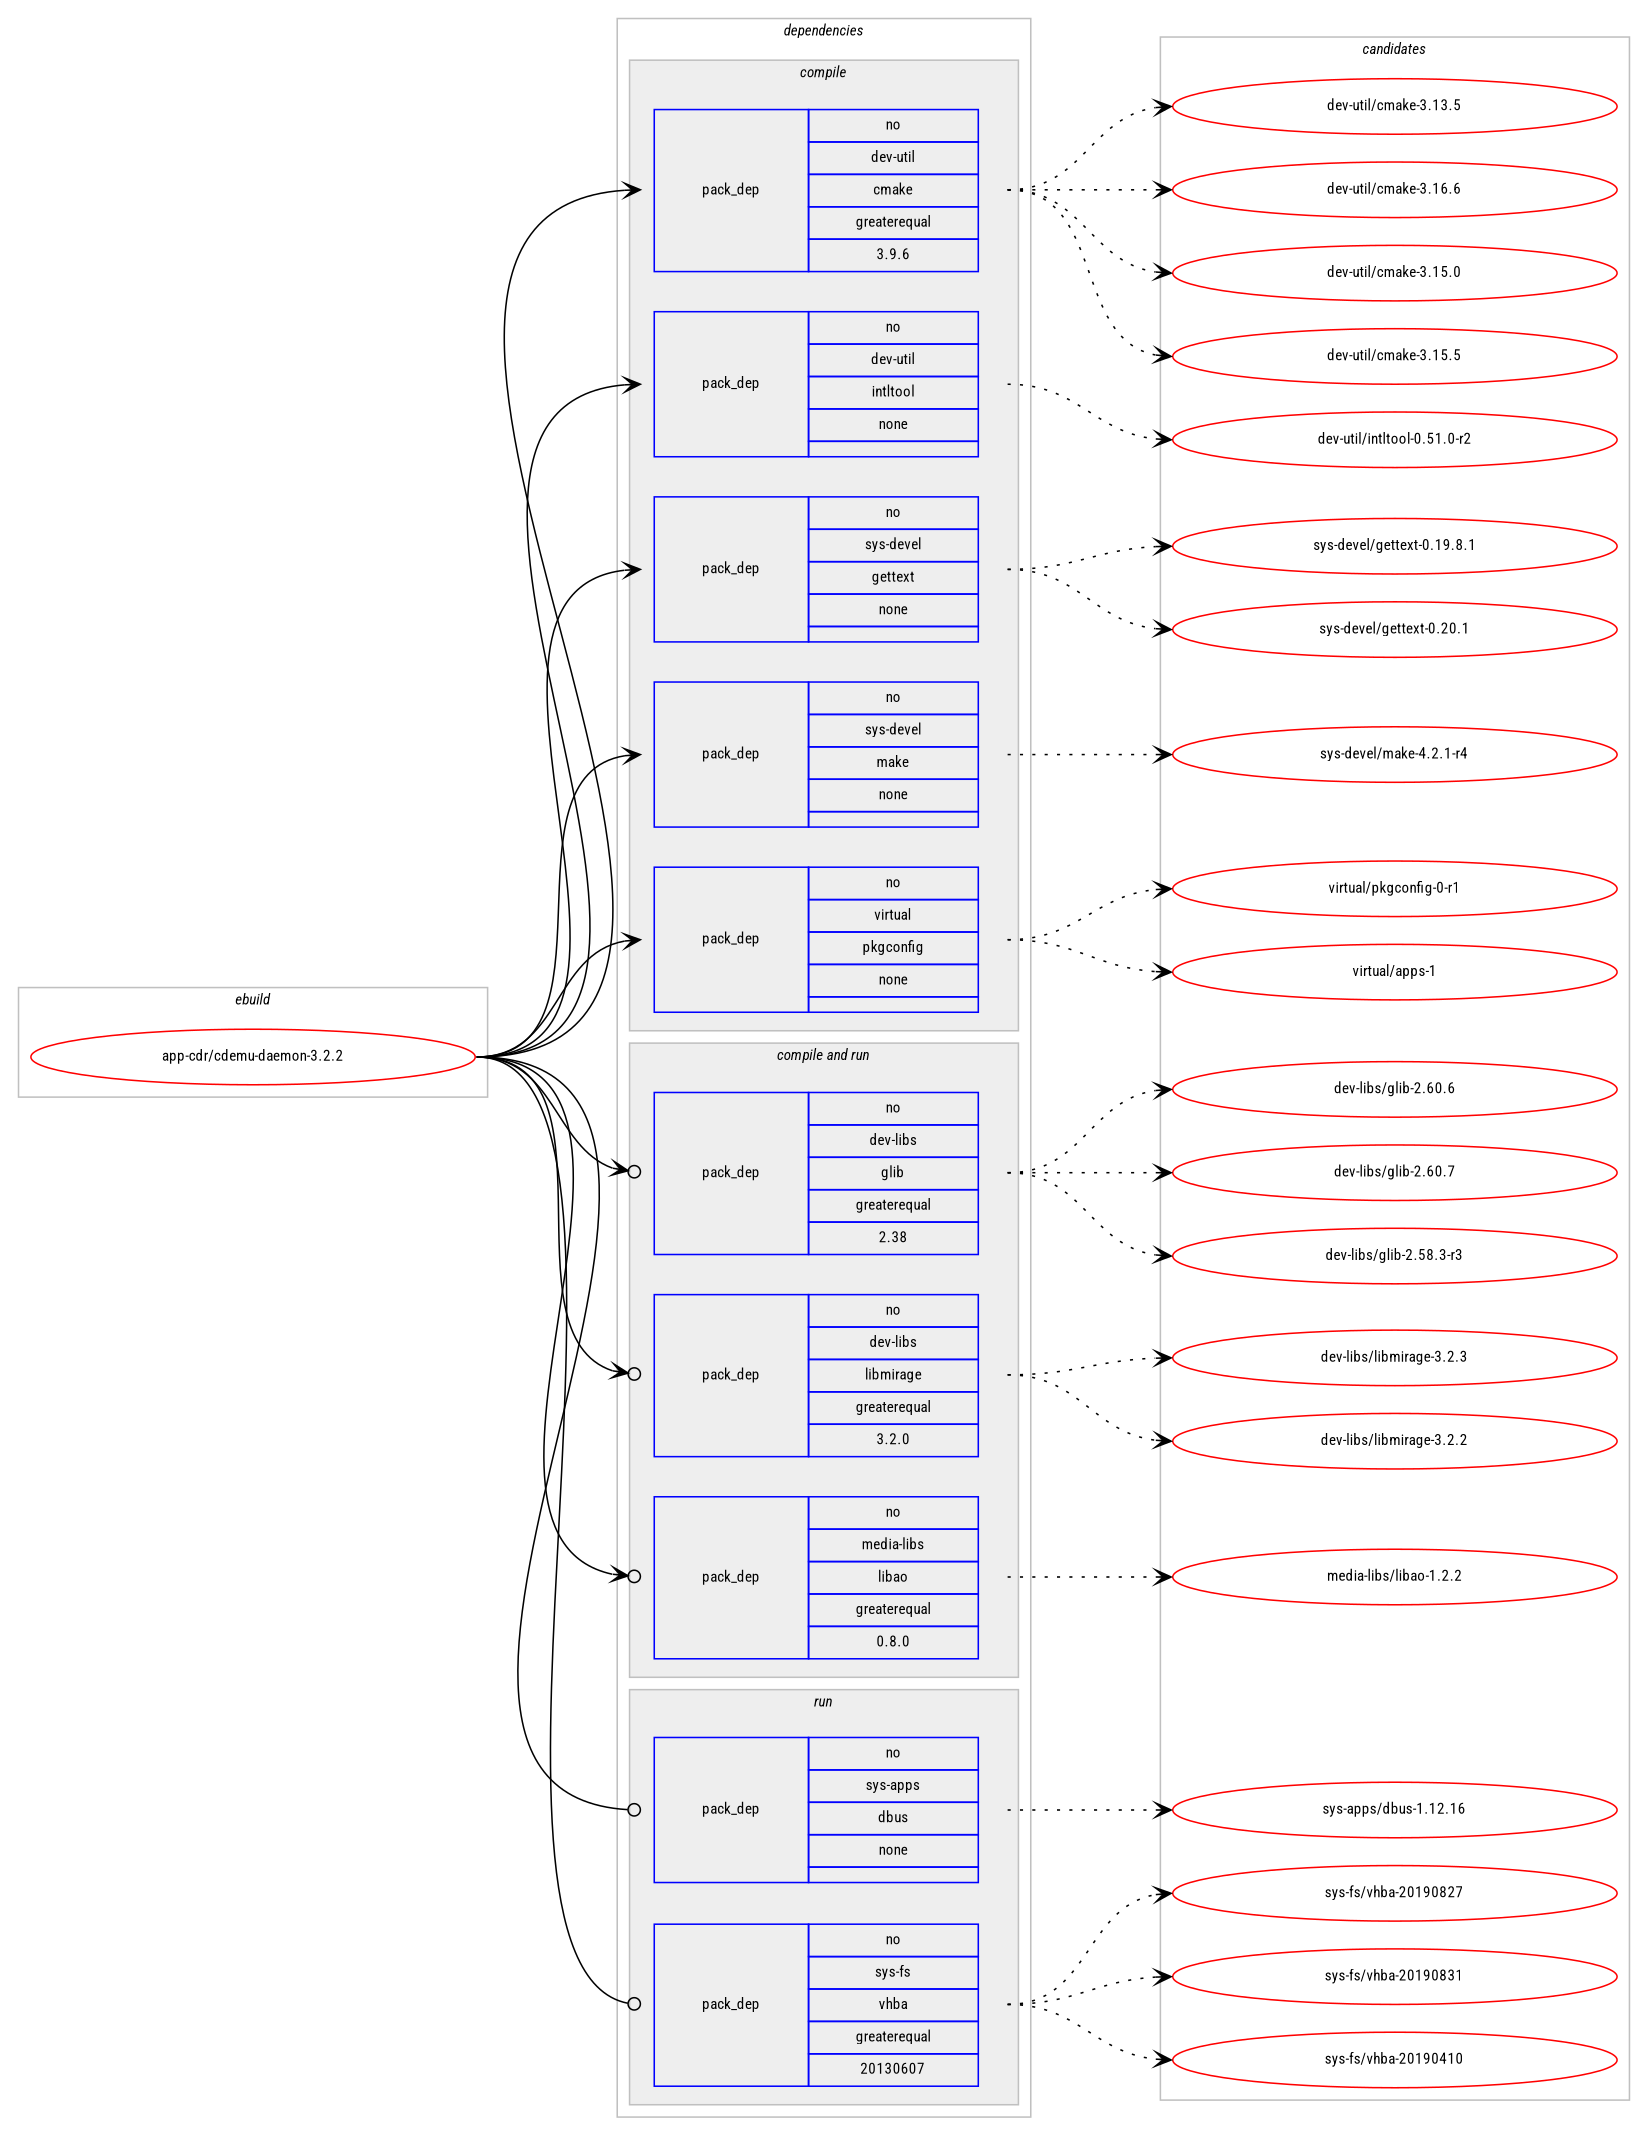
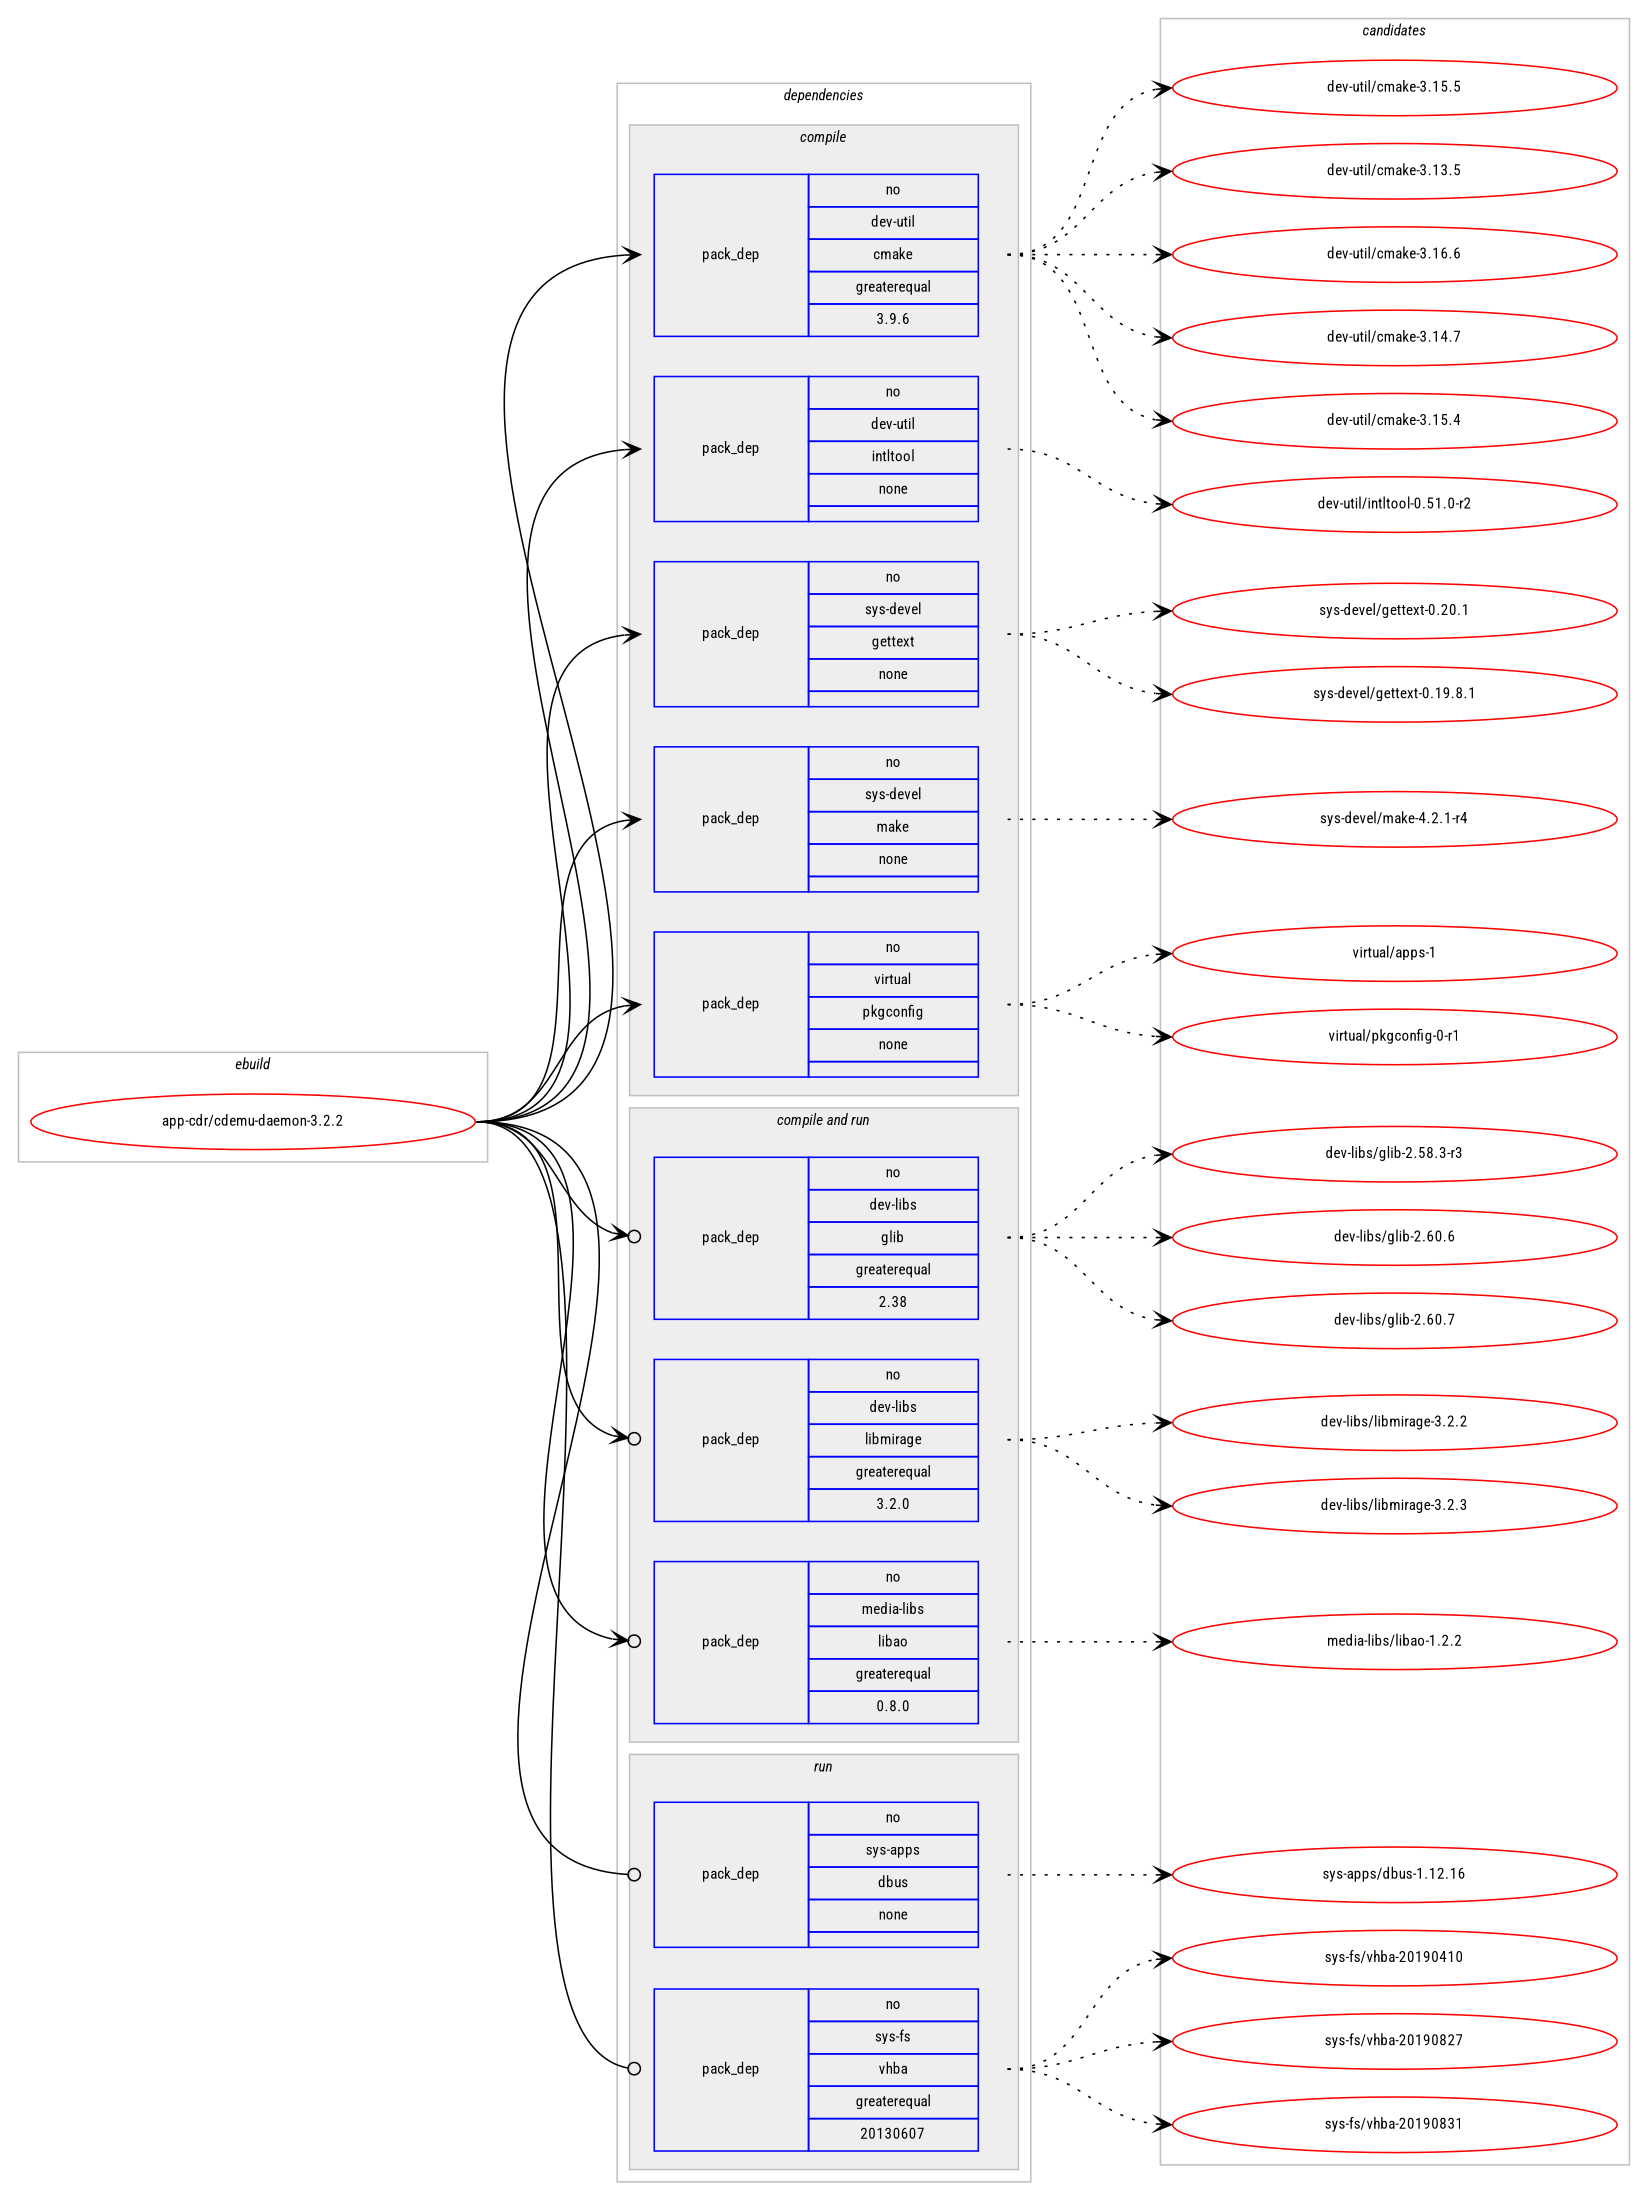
  digraph {
    compound=true
    concentrate=true
    fontname="Roboto Condensed"
    fontsize=10
    newrank=true
    rankdir=LR
    ranksep=1.5
    node [color=red fontname="Roboto Condensed" fontsize=10]
    edge [arrowhead=vee fontname="Roboto Condensed" headport=w style=dotted tailport=e weight=100]
    n1 [label="app-cdr/cdemu-daemon-3.2.2" width=4]
    n2 [color=blue label=<<TABLE BORDER="0" CELLBORDER="1" CELLSPACING="0" CELLPADDING="4" WIDTH="220"><TR><TD ROWSPAN="6" CELLPADDING="30">pack_dep</TD></TR><TR><TD WIDTH="110">no</TD></TR><TR><TD>dev-util</TD></TR><TR><TD>cmake</TD></TR><TR><TD>greaterequal</TD></TR><TR><TD>3.9.6</TD></TR></TABLE>> shape=none]
    n3 [color=blue label=<<TABLE BORDER="0" CELLBORDER="1" CELLSPACING="0" CELLPADDING="4" WIDTH="220"><TR><TD ROWSPAN="6" CELLPADDING="30">pack_dep</TD></TR><TR><TD WIDTH="110">no</TD></TR><TR><TD>dev-util</TD></TR><TR><TD>intltool</TD></TR><TR><TD>none</TD></TR><TR><TD></TD></TR></TABLE>> shape=none]
    n4 [color=blue label=<<TABLE BORDER="0" CELLBORDER="1" CELLSPACING="0" CELLPADDING="4" WIDTH="220"><TR><TD ROWSPAN="6" CELLPADDING="30">pack_dep</TD></TR><TR><TD WIDTH="110">no</TD></TR><TR><TD>sys-devel</TD></TR><TR><TD>gettext</TD></TR><TR><TD>none</TD></TR><TR><TD></TD></TR></TABLE>> shape=none]
    n5 [color=blue label=<<TABLE BORDER="0" CELLBORDER="1" CELLSPACING="0" CELLPADDING="4" WIDTH="220"><TR><TD ROWSPAN="6" CELLPADDING="30">pack_dep</TD></TR><TR><TD WIDTH="110">no</TD></TR><TR><TD>sys-devel</TD></TR><TR><TD>make</TD></TR><TR><TD>none</TD></TR><TR><TD></TD></TR></TABLE>> shape=none]
    n6 [color=blue label=<<TABLE BORDER="0" CELLBORDER="1" CELLSPACING="0" CELLPADDING="4" WIDTH="220"><TR><TD ROWSPAN="6" CELLPADDING="30">pack_dep</TD></TR><TR><TD WIDTH="110">no</TD></TR><TR><TD>virtual</TD></TR><TR><TD>pkgconfig</TD></TR><TR><TD>none</TD></TR><TR><TD></TD></TR></TABLE>> shape=none]
    n7 [color=blue label=<<TABLE BORDER="0" CELLBORDER="1" CELLSPACING="0" CELLPADDING="4" WIDTH="220"><TR><TD ROWSPAN="6" CELLPADDING="30">pack_dep</TD></TR><TR><TD WIDTH="110">no</TD></TR><TR><TD>dev-libs</TD></TR><TR><TD>glib</TD></TR><TR><TD>greaterequal</TD></TR><TR><TD>2.38</TD></TR></TABLE>> shape=none]
    n8 [color=blue label=<<TABLE BORDER="0" CELLBORDER="1" CELLSPACING="0" CELLPADDING="4" WIDTH="220"><TR><TD ROWSPAN="6" CELLPADDING="30">pack_dep</TD></TR><TR><TD WIDTH="110">no</TD></TR><TR><TD>dev-libs</TD></TR><TR><TD>libmirage</TD></TR><TR><TD>greaterequal</TD></TR><TR><TD>3.2.0</TD></TR></TABLE>> shape=none]
    n9 [color=blue label=<<TABLE BORDER="0" CELLBORDER="1" CELLSPACING="0" CELLPADDING="4" WIDTH="220"><TR><TD ROWSPAN="6" CELLPADDING="30">pack_dep</TD></TR><TR><TD WIDTH="110">no</TD></TR><TR><TD>media-libs</TD></TR><TR><TD>libao</TD></TR><TR><TD>greaterequal</TD></TR><TR><TD>0.8.0</TD></TR></TABLE>> shape=none]
    n10 [color=blue label=<<TABLE BORDER="0" CELLBORDER="1" CELLSPACING="0" CELLPADDING="4" WIDTH="220"><TR><TD ROWSPAN="6" CELLPADDING="30">pack_dep</TD></TR><TR><TD WIDTH="110">no</TD></TR><TR><TD>sys-apps</TD></TR><TR><TD>dbus</TD></TR><TR><TD>none</TD></TR><TR><TD></TD></TR></TABLE>> shape=none]
    n11 [color=blue label=<<TABLE BORDER="0" CELLBORDER="1" CELLSPACING="0" CELLPADDING="4" WIDTH="220"><TR><TD ROWSPAN="6" CELLPADDING="30">pack_dep</TD></TR><TR><TD WIDTH="110">no</TD></TR><TR><TD>sys-fs</TD></TR><TR><TD>vhba</TD></TR><TR><TD>greaterequal</TD></TR><TR><TD>20130607</TD></TR></TABLE>> shape=none]
    n12 [label="dev-util/cmake-3.13.5" width=4]
    n13 [label="dev-util/cmake-3.16.6" width=4]
-   n15 [label="dev-util/cmake-3.15.0" width=4]
+   n14 [label="dev-util/cmake-3.14.7" width=4]
+   n15 [label="dev-util/cmake-3.15.4" width=4]
    n16 [label="dev-util/cmake-3.15.5" width=4]
    n17 [label="dev-util/intltool-0.51.0-r2" width=4]
    n18 [label="sys-devel/gettext-0.19.8.1" width=4]
    n19 [label="sys-devel/gettext-0.20.1" width=4]
    n20 [label="sys-devel/make-4.2.1-r4" width=4]
    n21 [label="virtual/pkgconfig-0-r1" width=4]
    n22 [label="virtual/apps-1" width=4]
    n23 [label="dev-libs/libmirage-3.2.2" width=4]
    n24 [label="dev-libs/libmirage-3.2.3" width=4]
    n25 [label="dev-libs/glib-2.58.3-r3" width=4]
    n26 [label="dev-libs/glib-2.60.6" width=4]
    n27 [label="dev-libs/glib-2.60.7" width=4]
    n28 [label="media-libs/libao-1.2.2" width=4]
    n29 [label="sys-apps/dbus-1.12.16" width=4]
    n30 [label="sys-fs/vhba-20190410" width=4]
    n31 [label="sys-fs/vhba-20190827" width=4]
    n32 [label="sys-fs/vhba-20190831" width=4]
    subgraph cluster_1 {
      color=gray
      label=<<i>ebuild</i>>
      rank=same
      n1
    }
    subgraph cluster_2 {
      color=gray
      label=<<i>dependencies</i>>
      subgraph cluster_3 {
        color=gray
        fillcolor="#eeeeee"
        label=<<i>compile</i>>
        style=filled
        subgraph sub_4 {
          color=gray
          fillcolor="#eeeeee"
          label=<<i>compile</i>>
          style=filled
          n2
        }
        subgraph sub_5 {
          color=gray
          fillcolor="#eeeeee"
          label=<<i>compile</i>>
          style=filled
          n3
        }
        subgraph sub_6 {
          color=gray
          fillcolor="#eeeeee"
          label=<<i>compile</i>>
          style=filled
          n4
        }
        subgraph sub_7 {
          color=gray
          fillcolor="#eeeeee"
          label=<<i>compile</i>>
          style=filled
          n5
        }
        subgraph sub_8 {
          color=gray
          fillcolor="#eeeeee"
          label=<<i>compile</i>>
          style=filled
          n6
        }
      }
      subgraph cluster_9 {
        color=gray
        fillcolor="#eeeeee"
        label=<<i>compile and run</i>>
        style=filled
        subgraph sub_10 {
          color=gray
          fillcolor="#eeeeee"
          label=<<i>compile and run</i>>
          style=filled
          n7
        }
        subgraph sub_11 {
          color=gray
          fillcolor="#eeeeee"
          label=<<i>compile and run</i>>
          style=filled
          n8
        }
        subgraph sub_12 {
          color=gray
          fillcolor="#eeeeee"
          label=<<i>compile and run</i>>
          style=filled
          n9
        }
      }
      subgraph cluster_13 {
        color=gray
        fillcolor="#eeeeee"
        label=<<i>run</i>>
        style=filled
        subgraph sub_14 {
          color=gray
          fillcolor="#eeeeee"
          label=<<i>run</i>>
          style=filled
          n10
        }
        subgraph sub_15 {
          color=gray
          fillcolor="#eeeeee"
          label=<<i>run</i>>
          style=filled
          n11
        }
      }
    }
    subgraph cluster_16 {
      color=gray
      label=<<i>candidates</i>>
      rank=same
      subgraph sub_17 {
        color=black
        label=<<i>candidates</i>>
        nodesep=1
        rank=same
        n12
        n13
+       n14
        n15
        n16
      }
      subgraph sub_18 {
        color=black
        label=<<i>candidates</i>>
        nodesep=1
        rank=same
        n17
      }
      subgraph sub_19 {
        color=black
        label=<<i>candidates</i>>
        nodesep=1
        rank=same
        n18
        n19
      }
      subgraph sub_20 {
        color=black
        label=<<i>candidates</i>>
        nodesep=1
        rank=same
        n20
      }
      subgraph sub_21 {
        color=black
        label=<<i>candidates</i>>
        nodesep=1
        rank=same
        n21
        n22
      }
      subgraph sub_22 {
        color=black
        label=<<i>candidates</i>>
        nodesep=1
        rank=same
        n23
        n24
      }
      subgraph sub_23 {
        color=black
        label=<<i>candidates</i>>
        nodesep=1
        rank=same
        n25
        n26
        n27
      }
      subgraph sub_24 {
        color=black
        label=<<i>candidates</i>>
        nodesep=1
        rank=same
        n28
      }
      subgraph sub_25 {
        color=black
        label=<<i>candidates</i>>
        nodesep=1
        rank=same
        n29
      }
      subgraph sub_26 {
        color=black
        label=<<i>candidates</i>>
        nodesep=1
        rank=same
        n30
        n31
        n32
      }
    }
    n1 -> n2 [style=solid weight=20]
    n1 -> n3 [style=solid weight=20]
    n1 -> n4 [style=solid weight=20]
    n1 -> n5 [style=solid weight=20]
    n1 -> n6 [style=solid weight=20]
    n1 -> n7 [arrowhead=odotvee style=solid weight=20]
    n1 -> n8 [arrowhead=odotvee style=solid weight=20]
    n1 -> n9 [arrowhead=odotvee style=solid weight=20]
    n1 -> n10 [arrowhead=odot style=solid weight=20]
    n1 -> n11 [arrowhead=odot style=solid weight=20]
    n2 -> n12
    n2 -> n13
+   n2 -> n14
    n2 -> n15
    n2 -> n16
    n3 -> n17
    n4 -> n18
    n4 -> n19
    n5 -> n20
    n6 -> n21
    n6 -> n22
    n7 -> n25
    n7 -> n26
    n7 -> n27
    n8 -> n23
    n8 -> n24
    n9 -> n28
    n10 -> n29
    n11 -> n30
    n11 -> n31
    n11 -> n32
  }
